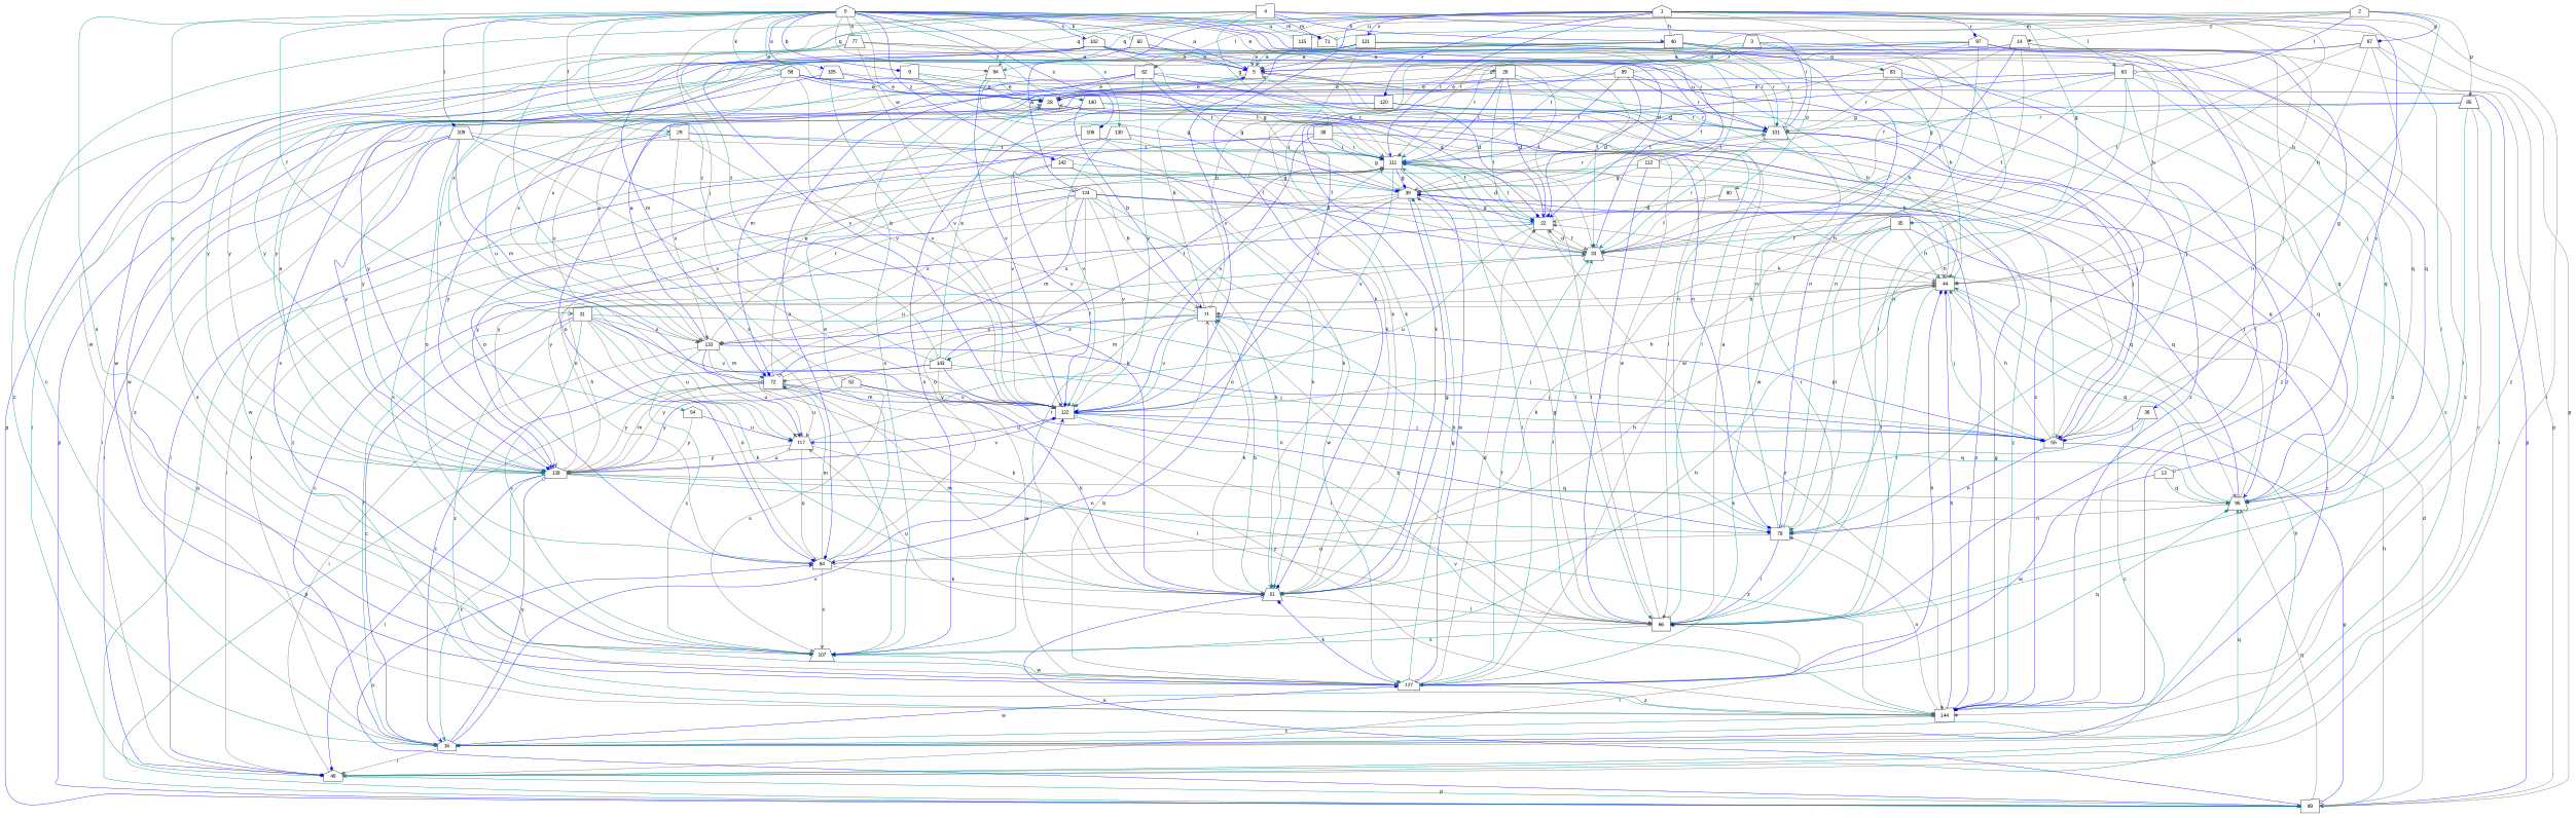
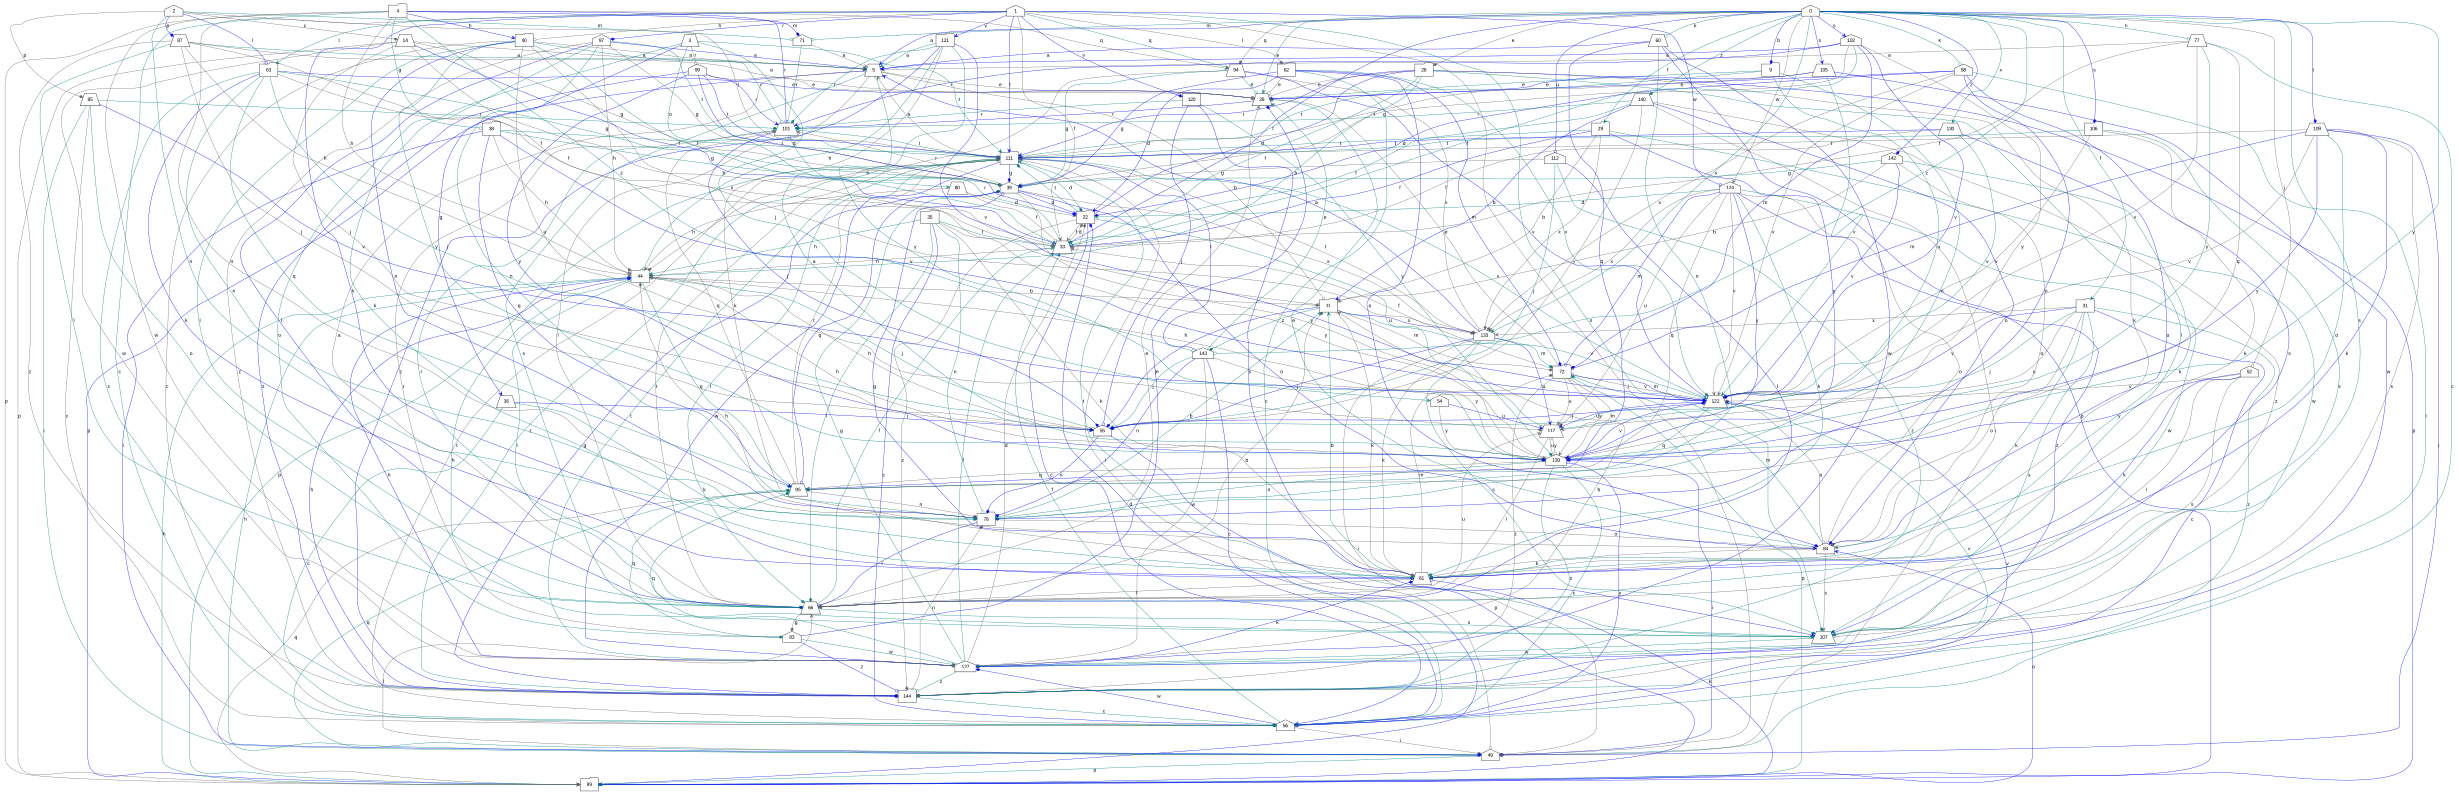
  strict digraph {
    fontname="Liberation Sans"
    node [fontname="Liberation Sans" shape=house]
    edge [arrowhead=diamond color=gray40 fontname="Liberation Sans"]
    5 [shape=trapezium]
    0
    9 [shape=folder]
    22 [shape=folder]
    26 [shape=folder]
    28 [shape=trapezium]
    29 [shape=folder]
    31 [shape=folder]
    33 [shape=trapezium]
    52
    58
    60 [shape=trapezium]
    71
    77 [shape=trapezium]
    94 [shape=trapezium]
    102
    105 [shape=trapezium]
    106 [shape=folder]
    107 [shape=trapezium]
    109 [shape=trapezium]
    112
-   115 [shape=folder]
    124
    130 [shape=trapezium]
    133
    139
    140 [shape=trapezium]
    142
    143
    89 [shape=folder]
    11 [shape=folder]
-   66 [shape=folder]
+   66 [shape=trapezium]
    78 [shape=folder]
    111 [shape=folder]
    117 [shape=trapezium]
-   16
+   16 [label=56]
    144 [shape=folder]
    61 [shape=trapezium]
    44 [shape=folder]
    101 [shape=trapezium]
    127
    55
-   122 [shape=folder]
+   122 [shape=trapezium]
    84
    49
    95 [shape=trapezium]
    39
    72 [shape=folder]
    1
-   13
    35 [shape=folder]
    40 [shape=folder]
    62 [shape=folder]
    63 [shape=folder]
    97
    120 [shape=folder]
    121 [shape=folder]
    2
    14 [shape=trapezium]
    85 [shape=trapezium]
    87 [shape=trapezium]
    3 [shape=trapezium]
    36 [shape=trapezium]
    54
    80 [shape=trapezium]
    83
    99
    4 [shape=folder]
    38 [shape=folder]
    5 -> 28 [arrowhead=odot label=e]
    5 -> 107 [arrowhead=vee color=teal label=s]
    5 -> 89 [arrowhead=vee color=blue label=p]
    5 -> 11 [arrowhead=odot label=b]
    5 -> 66 [label=l]
    0 -> 5 [arrowhead=vee color=blue label=a]
    0 -> 9 [color=blue label=b]
-   0 -> 22 [arrowhead=vee color=blue label=d]
    0 -> 26 [label=e]
    0 -> 28 [arrowhead=vee color=teal label=e]
    0 -> 29 [arrowhead=vee color=teal label=f]
    0 -> 31 [arrowhead=vee color=teal label=f]
    0 -> 33 [arrowhead=odot color=blue label=f]
    0 -> 52 [arrowhead=odot label=j]
    0 -> 58 [arrowhead=odot color=teal label=k]
    0 -> 60 [arrowhead=odot color=teal label=k]
    0 -> 71 [arrowhead=odot color=teal label=m]
    0 -> 77 [arrowhead=odot color=teal label=n]
    0 -> 94 [label=q]
    0 -> 102 [arrowhead=vee color=blue label=s]
    0 -> 105 [arrowhead=vee color=blue label=s]
    0 -> 106 [color=blue label=s]
    0 -> 107 [arrowhead=odot color=teal label=s]
    0 -> 109 [color=blue label=t]
    0 -> 112 [arrowhead=odot color=blue label=u]
-   0 -> 115 [arrowhead=odot color=teal label=u]
    0 -> 124 [arrowhead=vee label=w]
    0 -> 130 [arrowhead=vee color=teal label=x]
    0 -> 133 [arrowhead=vee color=teal label=x]
    0 -> 139 [color=teal label=y]
    0 -> 140 [color=teal label=z]
    0 -> 142 [color=blue label=z]
    0 -> 143 [arrowhead=odot color=teal label=z]
    9 -> 28 [arrowhead=odot color=teal label=e]
    9 -> 78 [arrowhead=odot color=teal label=n]
    9 -> 111 [color=teal label=t]
    9 -> 117 [arrowhead=vee color=teal label=u]
    22 -> 33 [arrowhead=vee label=f]
    22 -> 111 [color=teal label=t]
    22 -> 117 [arrowhead=odot color=teal label=u]
    22 -> 16 [arrowhead=vee color=blue label=c]
    22 -> 144 [label=z]
    26 -> 22 [arrowhead=odot color=blue label=d]
    26 -> 28 [arrowhead=odot label=e]
    26 -> 33 [arrowhead=odot color=teal label=f]
    26 -> 89 [arrowhead=odot color=blue label=p]
    26 -> 66 [arrowhead=odot color=teal label=l]
    26 -> 111 [arrowhead=vee color=blue label=t]
    26 -> 61 [label=k]
    26 -> 44 [arrowhead=odot color=teal label=h]
    28 -> 101 [color=blue label=r]
    29 -> 33 [arrowhead=odot color=blue label=f]
    29 -> 133 [label=x]
    29 -> 139 [arrowhead=vee color=blue label=y]
    29 -> 11 [arrowhead=odot label=b]
    29 -> 111 [color=teal label=t]
    29 -> 127 [arrowhead=odot color=teal label=w]
    31 -> 107 [color=teal label=s]
    31 -> 133 [arrowhead=vee label=x]
    31 -> 117 [arrowhead=vee label=u]
    31 -> 16 [arrowhead=odot color=blue label=c]
    31 -> 144 [arrowhead=odot color=teal label=z]
    31 -> 61 [color=teal label=k]
    31 -> 55 [arrowhead=vee color=teal label=j]
    31 -> 122 [arrowhead=odot color=blue label=v]
    31 -> 84 [arrowhead=vee label=o]
    33 -> 22 [label=d]
    33 -> 44 [label=h]
    33 -> 101 [arrowhead=odot color=teal label=r]
    52 -> 107 [arrowhead=vee label=s]
    52 -> 139 [color=blue label=y]
    52 -> 66 [label=l]
    52 -> 61 [color=blue label=k]
    52 -> 122 [label=v]
    58 -> 22 [color=blue label=d]
    58 -> 28 [color=blue label=e]
    58 -> 107 [arrowhead=odot color=blue label=s]
    58 -> 133 [label=x]
    58 -> 78 [color=blue label=n]
    58 -> 122 [arrowhead=vee label=v]
    58 -> 49 [color=teal label=i]
    60 -> 5 [arrowhead=vee color=blue label=a]
    60 -> 89 [color=blue label=p]
    60 -> 78 [arrowhead=odot color=teal label=n]
    60 -> 127 [arrowhead=odot color=blue label=w]
    60 -> 95 [arrowhead=vee color=blue label=q]
    71 -> 5 [arrowhead=vee label=a]
    71 -> 101 [arrowhead=odot color=teal label=r]
    77 -> 5 [arrowhead=vee label=a]
    77 -> 33 [arrowhead=vee label=f]
    77 -> 139 [color=teal label=y]
    77 -> 16 [arrowhead=odot color=teal label=c]
    77 -> 122 [label=v]
    77 -> 95 [label=q]
    94 -> 28 [arrowhead=odot color=teal label=e]
    94 -> 133 [arrowhead=odot label=x]
    94 -> 44 [label=h]
    94 -> 122 [arrowhead=odot color=blue label=v]
    94 -> 39 [color=teal label=g]
    102 -> 5 [arrowhead=vee color=blue label=a]
    102 -> 33 [color=teal label=f]
    102 -> 139 [label=y]
    102 -> 101 [arrowhead=vee color=blue label=r]
    102 -> 122 [arrowhead=vee color=blue label=v]
    102 -> 39 [arrowhead=vee label=g]
    102 -> 72 [color=blue label=m]
    105 -> 28 [arrowhead=odot color=blue label=e]
    105 -> 111 [arrowhead=vee label=t]
    105 -> 127 [color=blue label=w]
    105 -> 122 [arrowhead=vee color=teal label=v]
    106 -> 107 [color=teal label=s]
    106 -> 111 [arrowhead=vee color=teal label=t]
    106 -> 61 [arrowhead=vee label=k]
    106 -> 122 [label=v]
    107 -> 111 [arrowhead=vee color=teal label=t]
    107 -> 44 [arrowhead=odot color=teal label=h]
    107 -> 127 [arrowhead=vee color=teal label=w]
    109 -> 107 [arrowhead=odot label=s]
    109 -> 139 [arrowhead=vee color=blue label=y]
    109 -> 111 [label=t]
    109 -> 61 [color=blue label=k]
    109 -> 122 [arrowhead=odot label=v]
    109 -> 84 [arrowhead=odot color=teal label=o]
    109 -> 49 [arrowhead=odot color=blue label=i]
    109 -> 72 [arrowhead=odot color=blue label=m]
    112 -> 66 [arrowhead=vee color=blue label=l]
    112 -> 144 [arrowhead=vee color=teal label=z]
    112 -> 55 [arrowhead=odot color=teal label=j]
    112 -> 39 [label=g]
    124 -> 22 [arrowhead=vee color=teal label=d]
    124 -> 133 [label=x]
    124 -> 139 [arrowhead=vee color=blue label=y]
    124 -> 117 [label=u]
    124 -> 144 [arrowhead=odot color=blue label=z]
    124 -> 61 [color=teal label=k]
    124 -> 127 [color=teal label=w]
    124 -> 122 [arrowhead=vee label=v]
    124 -> 84 [arrowhead=odot label=o]
    124 -> 95 [arrowhead=vee label=q]
    124 -> 72 [arrowhead=odot color=blue label=m]
    130 -> 33 [arrowhead=vee label=f]
    130 -> 111 [arrowhead=vee color=blue label=t]
    130 -> 122 [color=teal label=v]
    130 -> 84 [color=blue label=o]
    133 -> 5 [arrowhead=vee color=blue label=a]
    133 -> 107 [color=teal label=s]
    133 -> 111 [arrowhead=vee label=t]
    133 -> 117 [arrowhead=vee color=blue label=u]
    133 -> 61 [arrowhead=odot label=k]
    133 -> 55 [color=blue label=j]
    133 -> 49 [arrowhead=odot label=i]
    133 -> 72 [color=teal label=m]
    139 -> 5 [arrowhead=odot color=teal label=a]
    139 -> 78 [arrowhead=vee color=teal label=n]
    139 -> 117 [arrowhead=odot label=u]
    139 -> 16 [arrowhead=vee color=teal label=c]
    139 -> 144 [color=teal label=z]
    139 -> 44 [arrowhead=odot label=h]
    139 -> 122 [color=blue label=v]
    139 -> 49 [color=blue label=i]
    139 -> 95 [arrowhead=vee label=q]
    139 -> 72 [arrowhead=odot label=m]
    140 -> 33 [arrowhead=odot color=teal label=f]
    140 -> 11 [arrowhead=vee color=blue label=b]
    140 -> 144 [label=z]
    140 -> 101 [color=teal label=r]
    140 -> 55 [arrowhead=vee label=j]
    140 -> 84 [color=blue label=o]
    140 -> 49 [arrowhead=vee label=i]
    142 -> 11 [arrowhead=vee label=b]
    142 -> 61 [color=teal label=k]
    142 -> 122 [color=blue label=v]
    142 -> 84 [label=o]
    142 -> 39 [arrowhead=odot color=teal label=g]
    143 -> 28 [arrowhead=vee color=teal label=e]
    143 -> 139 [label=y]
    143 -> 78 [color=blue label=n]
    143 -> 111 [arrowhead=odot color=blue label=t]
    143 -> 16 [arrowhead=vee color=blue label=c]
    143 -> 127 [arrowhead=odot label=w]
    143 -> 55 [arrowhead=vee color=teal label=j]
-   89 -> 22 [label=d]
+   89 -> 22 [color=blue label=d]
    89 -> 61 [arrowhead=odot color=blue label=k]
    89 -> 44 [arrowhead=vee color=teal label=h]
    89 -> 84 [arrowhead=vee color=blue label=o]
    89 -> 95 [arrowhead=vee label=q]
    11 -> 133 [arrowhead=odot color=blue label=x]
    11 -> 143 [color=teal label=z]
    11 -> 61 [arrowhead=vee label=k]
    11 -> 55 [color=blue label=j]
    11 -> 122 [arrowhead=vee color=teal label=v]
    11 -> 72 [label=m]
    66 -> 5 [arrowhead=odot label=a]
    66 -> 28 [arrowhead=vee label=e]
    66 -> 33 [arrowhead=vee color=teal label=f]
    66 -> 107 [arrowhead=vee color=teal label=s]
    66 -> 11 [label=b]
    66 -> 111 [arrowhead=vee label=t]
    66 -> 117 [arrowhead=vee label=u]
    66 -> 101 [arrowhead=odot color=teal label=r]
-   66 -> 39 [label=g]
+   66 -> 83 [label=g]
    78 -> 11 [arrowhead=vee color=teal label=b]
    78 -> 66 [arrowhead=odot color=blue label=l]
    78 -> 84 [arrowhead=vee label=o]
    111 -> 5 [arrowhead=vee label=a]
    111 -> 22 [color=teal label=d]
    111 -> 89 [arrowhead=odot color=teal label=p]
    111 -> 66 [color=teal label=l]
    111 -> 144 [arrowhead=odot color=teal label=z]
    111 -> 127 [arrowhead=odot color=blue label=w]
    111 -> 122 [arrowhead=odot color=teal label=v]
    111 -> 49 [arrowhead=odot label=i]
    111 -> 39 [color=blue label=g]
    117 -> 139 [arrowhead=odot label=y]
    117 -> 66 [arrowhead=odot label=l]
    16 -> 33 [arrowhead=vee color=teal label=f]
    16 -> 139 [arrowhead=odot color=blue label=y]
    16 -> 111 [label=t]
    16 -> 127 [color=blue label=w]
    16 -> 122 [arrowhead=vee color=blue label=v]
    16 -> 49 [label=i]
    144 -> 78 [label=n]
    144 -> 16 [color=teal label=c]
    144 -> 44 [color=blue label=h]
    144 -> 122 [arrowhead=odot color=teal label=v]
    144 -> 39 [color=blue label=g]
    61 -> 11 [arrowhead=vee color=teal label=b]
    61 -> 66 [arrowhead=vee label=l]
    61 -> 39 [arrowhead=odot color=blue label=g]
    61 -> 72 [label=m]
    44 -> 11 [label=b]
    44 -> 66 [arrowhead=vee color=teal label=l]
    44 -> 55 [arrowhead=odot color=teal label=j]
    44 -> 95 [arrowhead=odot color=teal label=q]
    101 -> 111 [arrowhead=vee color=teal label=t]
    101 -> 55 [color=blue label=j]
-   101 -> 95 [arrowhead=odot color=blue label=q]
+   101 -> 95 [arrowhead=odot label=q]
    127 -> 22 [label=d]
    127 -> 33 [arrowhead=vee color=teal label=f]
    127 -> 11 [arrowhead=vee label=b]
    127 -> 111 [arrowhead=vee color=teal label=t]
    127 -> 144 [arrowhead=odot color=teal label=z]
    127 -> 61 [color=blue label=k]
    127 -> 44 [color=blue label=h]
    127 -> 95 [color=teal label=q]
    127 -> 39 [color=teal label=g]
    55 -> 89 [arrowhead=odot color=blue label=p]
    55 -> 78 [color=blue label=n]
    55 -> 44 [label=h]
    122 -> 117 [arrowhead=vee color=blue label=u]
    122 -> 44 [arrowhead=vee label=h]
    122 -> 55 [color=blue label=j]
-   117 -> 84 [arrowhead=odot label=o]
+   122 -> 84 [arrowhead=odot label=o]
    122 -> 95 [color=teal label=q]
    122 -> 72 [arrowhead=odot color=blue label=m]
    84 -> 28 [arrowhead=odot color=teal label=e]
    84 -> 107 [arrowhead=vee label=s]
    84 -> 61 [arrowhead=odot label=k]
    84 -> 44 [label=h]
    84 -> 72 [color=teal label=m]
    49 -> 89 [arrowhead=vee color=teal label=p]
    49 -> 66 [arrowhead=vee label=l]
    49 -> 44 [arrowhead=odot color=teal label=h]
    49 -> 95 [arrowhead=vee color=teal label=q]
    95 -> 78 [label=n]
    95 -> 111 [label=t]
    39 -> 22 [arrowhead=vee color=blue label=d]
    39 -> 133 [label=x]
    39 -> 139 [arrowhead=vee label=y]
    39 -> 101 [arrowhead=vee label=r]
    39 -> 84 [arrowhead=vee color=blue label=o]
    39 -> 95 [arrowhead=odot color=blue label=q]
    72 -> 28 [arrowhead=vee label=e]
    72 -> 33 [arrowhead=vee label=f]
    72 -> 139 [arrowhead=vee label=y]
    72 -> 89 [arrowhead=vee color=teal label=p]
    72 -> 117 [arrowhead=vee label=u]
    72 -> 144 [label=z]
    72 -> 122 [arrowhead=odot label=v]
    1 -> 33 [arrowhead=vee label=f]
    1 -> 94 [arrowhead=vee color=teal label=q]
    1 -> 107 [color=teal label=s]
    1 -> 124 [arrowhead=odot color=blue label=w]
    1 -> 78 [label=n]
    1 -> 111 [arrowhead=vee color=blue label=t]
    1 -> 61 [color=blue label=k]
    1 -> 49 [arrowhead=odot label=i]
-   1 -> 13 [arrowhead=odot color=blue label=c]
-   1 -> 35 [color=teal label=g]
    1 -> 40 [arrowhead=odot label=h]
    1 -> 62 [label=l]
    1 -> 63 [arrowhead=vee color=teal label=l]
    1 -> 97 [color=blue label=r]
    1 -> 120 [color=blue label=v]
    1 -> 121 [arrowhead=vee color=blue label=v]
-   13 -> 127 [color=blue label=w]
-   13 -> 95 [arrowhead=odot color=teal label=q]
    35 -> 33 [color=teal label=f]
    35 -> 139 [arrowhead=odot label=y]
    35 -> 66 [color=teal label=l]
    35 -> 78 [arrowhead=odot color=teal label=n]
    35 -> 16 [color=blue label=c]
    35 -> 61 [label=k]
    35 -> 44 [arrowhead=vee color=teal label=h]
    40 -> 5 [label=a]
    40 -> 33 [arrowhead=vee color=teal label=f]
    40 -> 133 [label=x]
    40 -> 139 [color=teal label=y]
    40 -> 66 [arrowhead=odot color=teal label=l]
    40 -> 78 [arrowhead=odot color=blue label=n]
    40 -> 117 [label=u]
    40 -> 16 [arrowhead=odot label=c]
    40 -> 101 [arrowhead=odot color=teal label=r]
    62 -> 22 [arrowhead=vee color=blue label=d]
    62 -> 28 [arrowhead=odot label=e]
    62 -> 16 [arrowhead=vee color=teal label=c]
    62 -> 122 [color=teal label=v]
    62 -> 84 [color=blue label=o]
    62 -> 39 [arrowhead=vee color=blue label=g]
    62 -> 72 [color=blue label=m]
    63 -> 28 [arrowhead=odot color=blue label=e]
    63 -> 33 [arrowhead=odot label=f]
    63 -> 78 [color=teal label=n]
    63 -> 144 [color=teal label=z]
    63 -> 61 [arrowhead=odot color=blue label=k]
    63 -> 55 [arrowhead=vee color=teal label=j]
    63 -> 95 [color=teal label=q]
    63 -> 39 [color=teal label=g]
    97 -> 5 [arrowhead=vee color=blue label=a]
    97 -> 66 [color=blue label=l]
    97 -> 78 [arrowhead=odot color=teal label=n]
    97 -> 111 [color=teal label=t]
    97 -> 144 [arrowhead=odot label=z]
    97 -> 61 [color=teal label=k]
    97 -> 44 [label=h]
    97 -> 39 [arrowhead=vee label=g]
    120 -> 107 [arrowhead=vee color=blue label=s]
    120 -> 139 [color=teal label=y]
    120 -> 101 [arrowhead=vee color=teal label=r]
    120 -> 55 [arrowhead=odot color=blue label=j]
    121 -> 5 [arrowhead=vee color=teal label=a]
    121 -> 139 [arrowhead=odot color=teal label=y]
    121 -> 144 [arrowhead=odot color=blue label=z]
    121 -> 61 [arrowhead=vee label=k]
    121 -> 44 [arrowhead=odot color=teal label=h]
    121 -> 101 [color=teal label=r]
    121 -> 122 [arrowhead=vee color=blue label=v]
    2 -> 71 [arrowhead=odot color=teal label=m]
-   2 -> 115 [arrowhead=odot label=u]
    2 -> 78 [arrowhead=vee color=teal label=n]
    2 -> 111 [label=t]
    2 -> 63 [arrowhead=odot color=blue label=l]
    2 -> 14 [label=c]
    2 -> 85 [label=p]
    2 -> 87 [color=blue label=p]
    14 -> 5 [arrowhead=odot label=a]
    14 -> 33 [arrowhead=odot color=blue label=f]
    14 -> 89 [arrowhead=vee label=p]
    14 -> 11 [arrowhead=odot label=b]
    14 -> 127 [arrowhead=odot label=w]
    14 -> 55 [arrowhead=vee label=j]
    14 -> 39 [label=g]
-   85 -> 66 [arrowhead=odot color=teal label=l]
+   85 -> 66 [arrowhead=odot color=teal label=o]
    85 -> 16 [arrowhead=odot label=c]
    85 -> 101 [color=teal label=r]
    85 -> 122 [arrowhead=vee color=blue label=v]
    85 -> 49 [arrowhead=vee color=teal label=i]
-   87 -> 5 [arrowhead=vee color=blue label=a]
+   87 -> 5 [arrowhead=vee color=teal label=a]
    87 -> 28 [arrowhead=vee label=e]
    87 -> 33 [label=f]
    87 -> 66 [arrowhead=odot color=teal label=l]
    87 -> 144 [label=z]
    87 -> 44 [arrowhead=vee label=h]
    87 -> 55 [arrowhead=vee label=j]
    3 -> 111 [arrowhead=vee color=teal label=t]
    3 -> 36 [arrowhead=vee color=blue label=g]
    3 -> 54 [arrowhead=vee color=teal label=j]
    3 -> 80 [arrowhead=vee color=teal label=o]
    3 -> 83 [color=teal label=o]
    3 -> 99 [arrowhead=odot label=r]
    36 -> 16 [color=teal label=c]
    36 -> 61 [color=teal label=k]
    36 -> 55 [color=blue label=j]
    54 -> 139 [label=y]
    54 -> 117 [arrowhead=vee color=blue label=u]
    80 -> 22 [arrowhead=vee label=d]
    80 -> 33 [arrowhead=odot label=f]
    80 -> 44 [arrowhead=vee label=h]
    83 -> 28 [color=blue label=e]
    83 -> 144 [arrowhead=odot color=blue label=z]
    83 -> 101 [label=r]
    83 -> 127 [arrowhead=vee color=teal label=w]
    83 -> 95 [color=teal label=q]
    99 -> 22 [color=blue label=d]
    99 -> 28 [arrowhead=odot label=e]
    99 -> 139 [color=blue label=y]
    99 -> 111 [arrowhead=odot color=blue label=t]
    99 -> 144 [color=blue label=z]
    99 -> 101 [arrowhead=vee color=blue label=r]
    4 -> 71 [color=blue label=m]
    4 -> 94 [arrowhead=vee label=q]
    4 -> 143 [arrowhead=odot color=teal label=z]
    4 -> 89 [arrowhead=vee label=p]
    4 -> 16 [color=teal label=c]
    4 -> 44 [arrowhead=odot label=h]
    4 -> 101 [arrowhead=odot color=blue label=r]
    4 -> 127 [label=w]
    4 -> 40 [arrowhead=vee color=blue label=h]
    4 -> 38 [arrowhead=odot color=teal label=g]
    38 -> 111 [arrowhead=odot color=teal label=t]
    38 -> 44 [arrowhead=vee label=h]
    38 -> 122 [arrowhead=vee color=blue label=v]
    38 -> 49 [color=blue label=i]
    38 -> 95 [arrowhead=vee color=blue label=q]
    38 -> 39 [arrowhead=odot color=teal label=g]
  }
